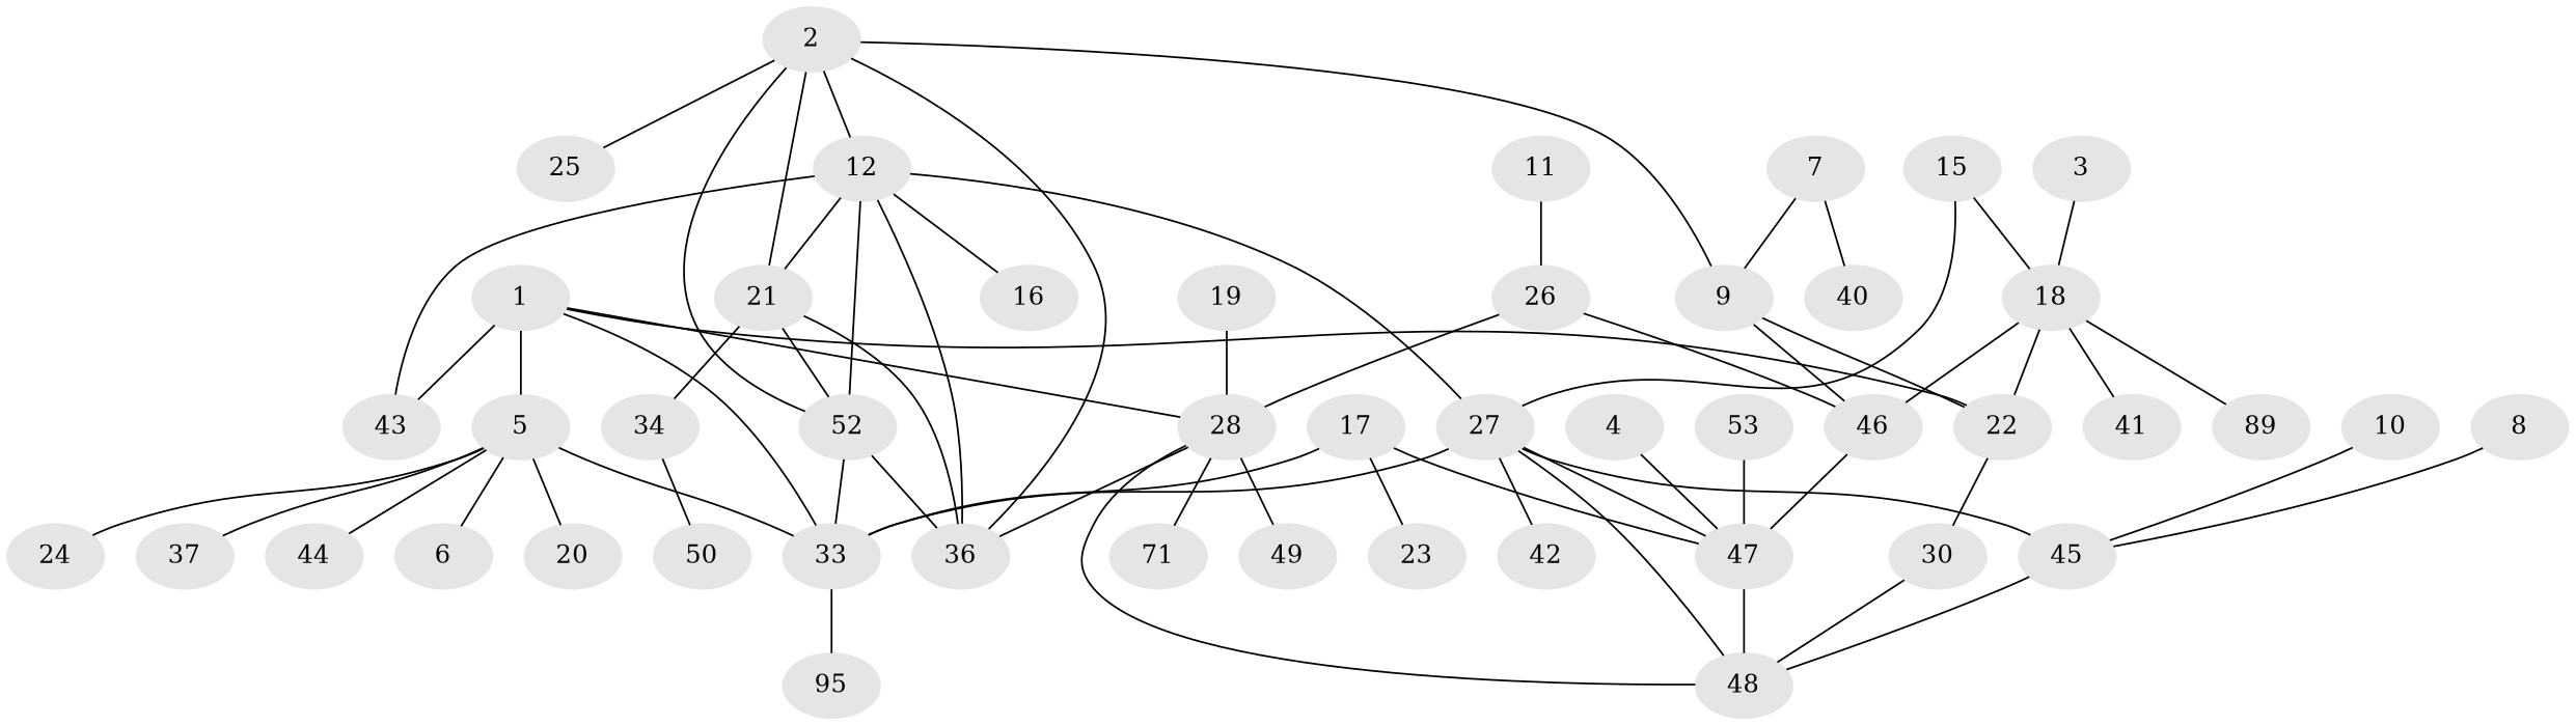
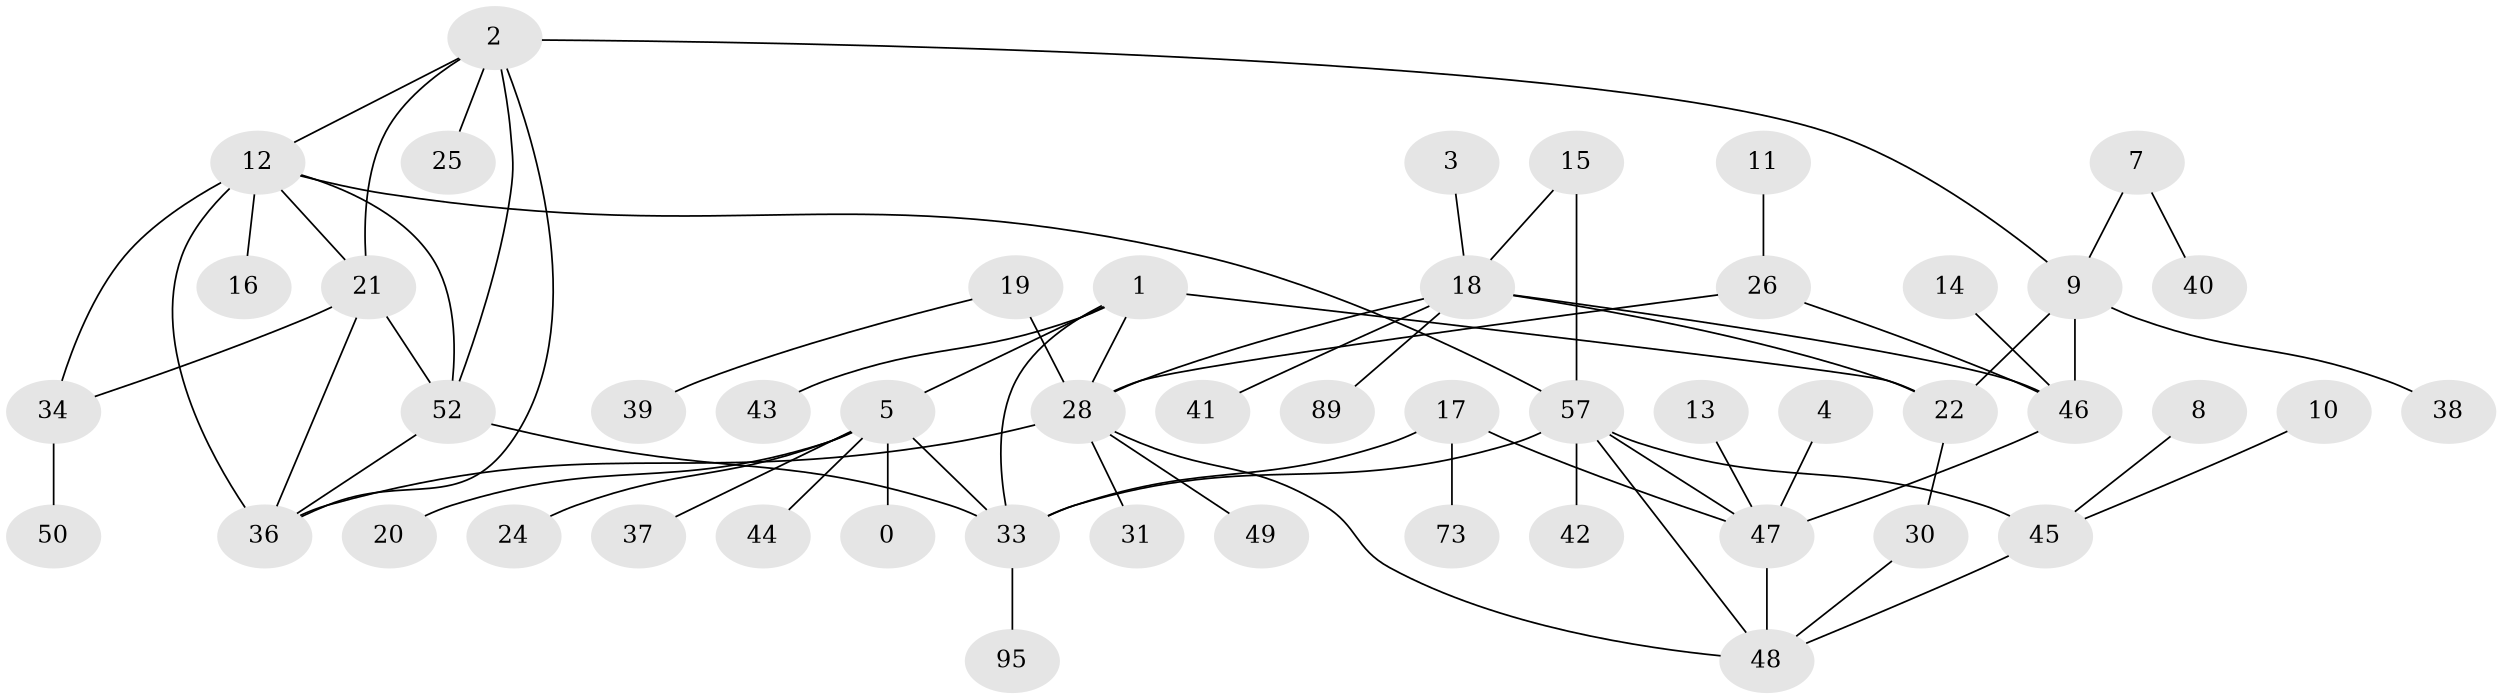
  graph {
    node [color=gray90 style=filled]
    edge [weight=1.0]
    1
    5
    22
    28
    33
    43
-   6
+   6 [label=0]
    20
    24
    37
    44
    30
    36
    48
-   31 [label=71]
+   31
    49
    n17 [label=95]
    2
    9
    12
    21
    25
    n23 [label=52]
+   38
    46
    16
-   27
+   27 [label=57]
    34
    3
    18
    n31 [label=89]
    41
    4
    47
    7
    40
    8
    45
    10
    11
    26
    42
-   13 [label=53]
+   13
+   14
    15
    17
-   23
+   23 [label=73]
    19
+   39
    50
    1 -- 5 [weight=3.0]
    1 -- 22
    1 -- 28
    1 -- 33
    1 -- 43
    5 -- 33 [weight=3.0]
    5 -- 6
    5 -- 20
    5 -- 24
    5 -- 37
    5 -- 44
    22 -- 30 [weight=2.0]
    28 -- 36
    28 -- 48
    28 -- 31
    28 -- 49
    33 -- n17
    30 -- 48
    2 -- 36
    2 -- 9
    2 -- 12
    2 -- 21
    2 -- 25
    2 -- n23
    9 -- 22
+   9 -- 38
    9 -- 46 [weight=2.0]
-   12 -- 43
+   12 -- 34
    12 -- 36
    12 -- 21
    12 -- n23
    12 -- 16
    12 -- 27
    21 -- 36
    21 -- n23
    21 -- 34
    n23 -- 33
    n23 -- 36
    46 -- 47
    27 -- 33
    27 -- 48 [weight=2.0]
    27 -- 47
    27 -- 45
    27 -- 42
    34 -- 50
    3 -- 18
    18 -- 22
+   18 -- 28
    18 -- 46 [weight=2.0]
    18 -- n31
    18 -- 41
    4 -- 47
    47 -- 48 [weight=2.0]
    7 -- 9
    7 -- 40
    8 -- 45
    45 -- 48 [weight=2.0]
    10 -- 45
    11 -- 26
    26 -- 28
    26 -- 46
    13 -- 47
+   14 -- 46
    15 -- 27
    15 -- 18
    17 -- 33
    17 -- 47
    17 -- 23
    19 -- 28 [weight=6.0]
+   19 -- 39
  }
